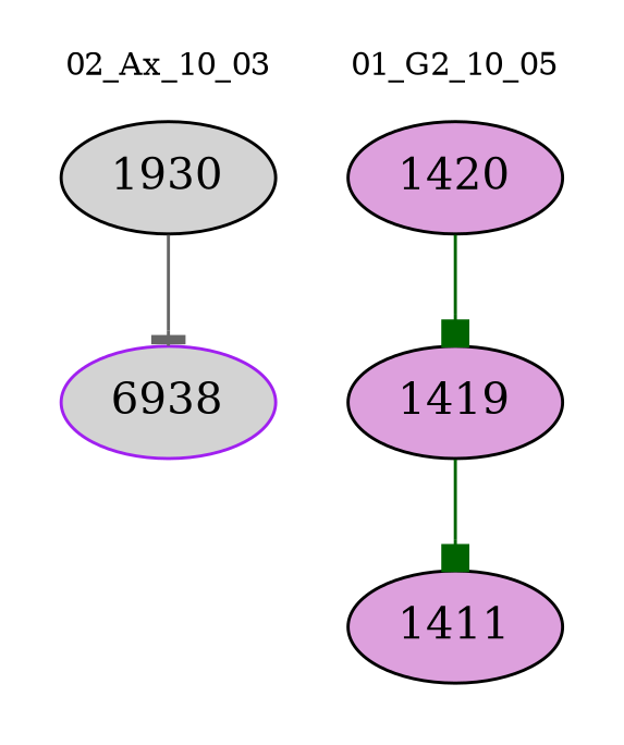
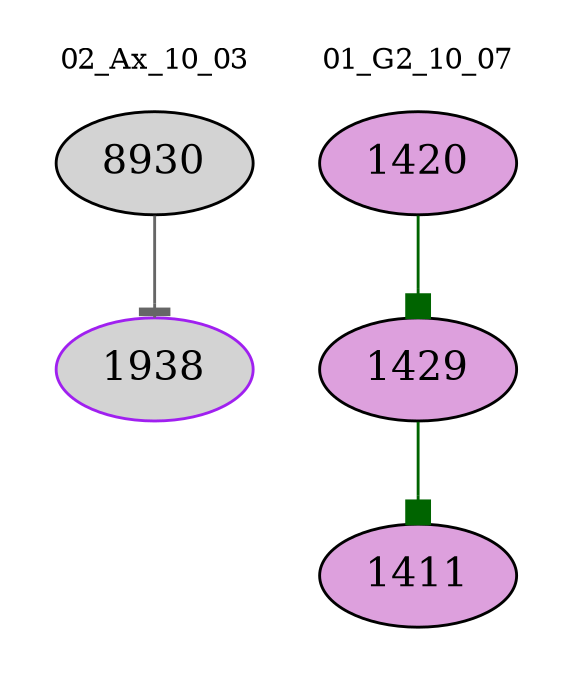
  digraph {
    node [color=black fillcolor=plum style=filled]
    edge [arrowhead=box color=darkgreen]
-   n1 [fillcolor=lightgrey label=1930]
-   n2 [color=purple fillcolor=lightgrey label=6938]
-   n3 [label=1419]
+   n1 [fillcolor=lightgrey label=8930]
+   n2 [color=purple fillcolor=lightgrey label=1938]
+   n3 [label=1429]
    n4 [label=1411]
    n5 [label=1420]
    subgraph cluster_1 {
      color=white
      fontsize=10
      label="02_Ax_10_03"
      n1
      n2
    }
    subgraph cluster_2 {
      color=white
      fontsize=10
-     label="01_G2_10_05"
+     label="01_G2_10_07"
      n3
      n4
      n5
    }
    n1 -> n2 [arrowhead=tee color=gray40]
    n3 -> n4
    n5 -> n3
  }
